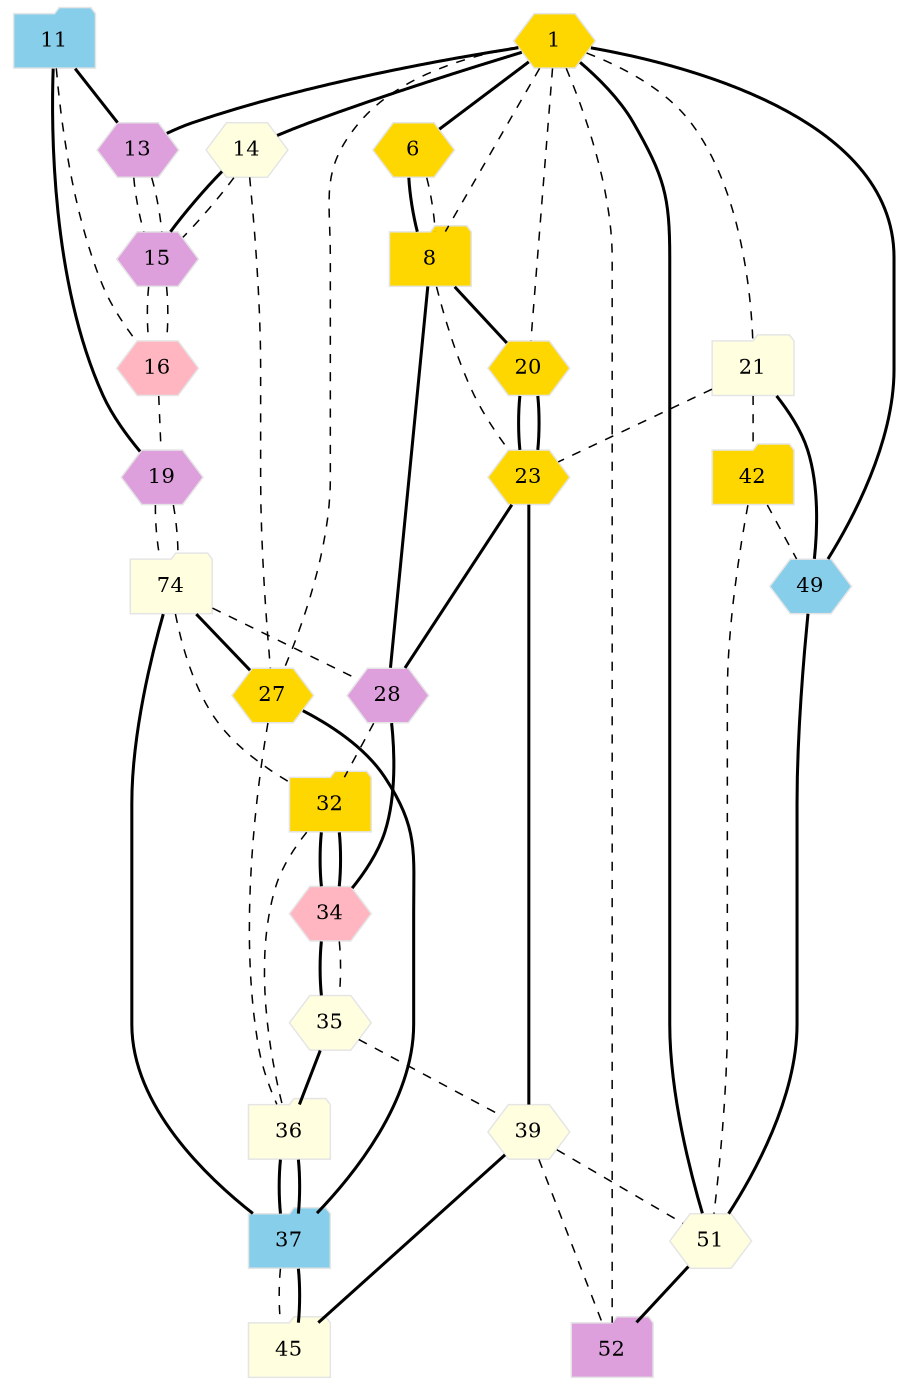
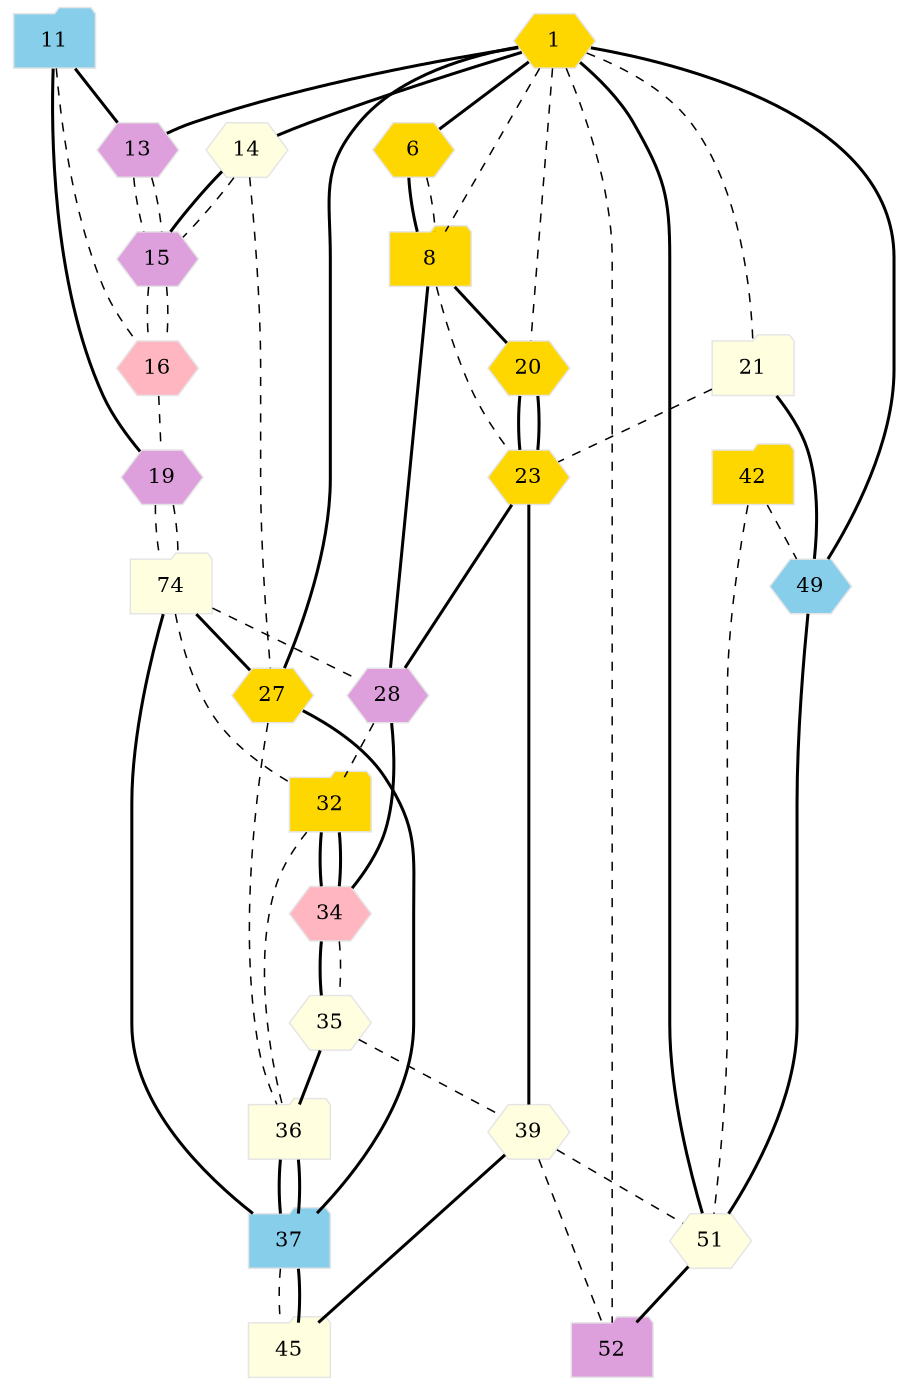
  graph {
    node [color=gray90 fillcolor=gold shape=hexagon style=filled]
    edge [style=dashed]
    1 [super="+7+2"]
    6
    8 [shape=folder super="+9"]
    13 [fillcolor=plum]
    14 [fillcolor=lightyellow]
    20
    21 [fillcolor=lightyellow shape=folder super="+41+22"]
    27 [super="+46"]
    49 [fillcolor=skyblue super="+50"]
    51 [fillcolor=lightyellow super="+53"]
    52 [fillcolor=plum shape=folder]
    28 [fillcolor=plum super="+29+31"]
    23 [super="+30"]
    15 [fillcolor=plum]
    42 [shape=folder super="+43"]
    37 [fillcolor=skyblue shape=folder super="+38"]
    36 [fillcolor=lightyellow shape=folder]
    11 [fillcolor=skyblue shape=folder super="+12"]
    16 [fillcolor=lightpink]
    19 [fillcolor=plum]
    32 [shape=folder super="+33"]
    34 [fillcolor=lightpink]
    n23 [fillcolor=lightyellow label=74 shape=folder super="+25"]
    39 [fillcolor=lightyellow super="+40"]
    45 [fillcolor=lightyellow shape=folder]
    35 [fillcolor=lightyellow]
    1 -- 6 [style=bold]
    1 -- 8
    1 -- 13 [style=bold]
    1 -- 14 [style=bold]
    1 -- 20
    1 -- 21 [weight=2]
-   1 -- 27
+   1 -- 27 [style=bold]
    1 -- 49 [style=bold]
    1 -- 51 [style=bold]
    1 -- 52
    6 -- 8 [style=bold]
    6 -- 8
    8 -- 20 [style=bold]
    8 -- 28 [style=bold]
    8 -- 23
    13 -- 15
    13 -- 15
    14 -- 27
    14 -- 15 [style=bold]
    14 -- 15
    20 -- 23 [style=bold]
    20 -- 23 [style=bold]
    21 -- 49 [style=bold]
    21 -- 23
-   21 -- 42
    27 -- 37 [style=bold]
    27 -- 36
    49 -- 51 [style=bold weight=2]
    51 -- 52 [style=bold]
    28 -- 32
    28 -- 34 [style=bold]
    23 -- 28 [style=bold]
    23 -- 39 [style=bold]
    15 -- 16
    15 -- 16
    42 -- 49
    42 -- 51
    37 -- 45
    37 -- 45 [style=bold]
    36 -- 37 [style=bold]
    36 -- 37 [style=bold]
    11 -- 13 [style=bold]
    11 -- 16
    11 -- 19 [style=bold]
    16 -- 19
    19 -- n23
    19 -- n23
    32 -- 36
    32 -- 34 [style=bold]
    32 -- 34 [style=bold]
    34 -- 35 [style=bold]
    34 -- 35
    n23 -- 27 [style=bold]
    n23 -- 28
    n23 -- 37 [style=bold]
    n23 -- 32
    39 -- 51
    39 -- 52
    39 -- 45 [style=bold]
    35 -- 36 [style=bold]
    35 -- 39
  }
